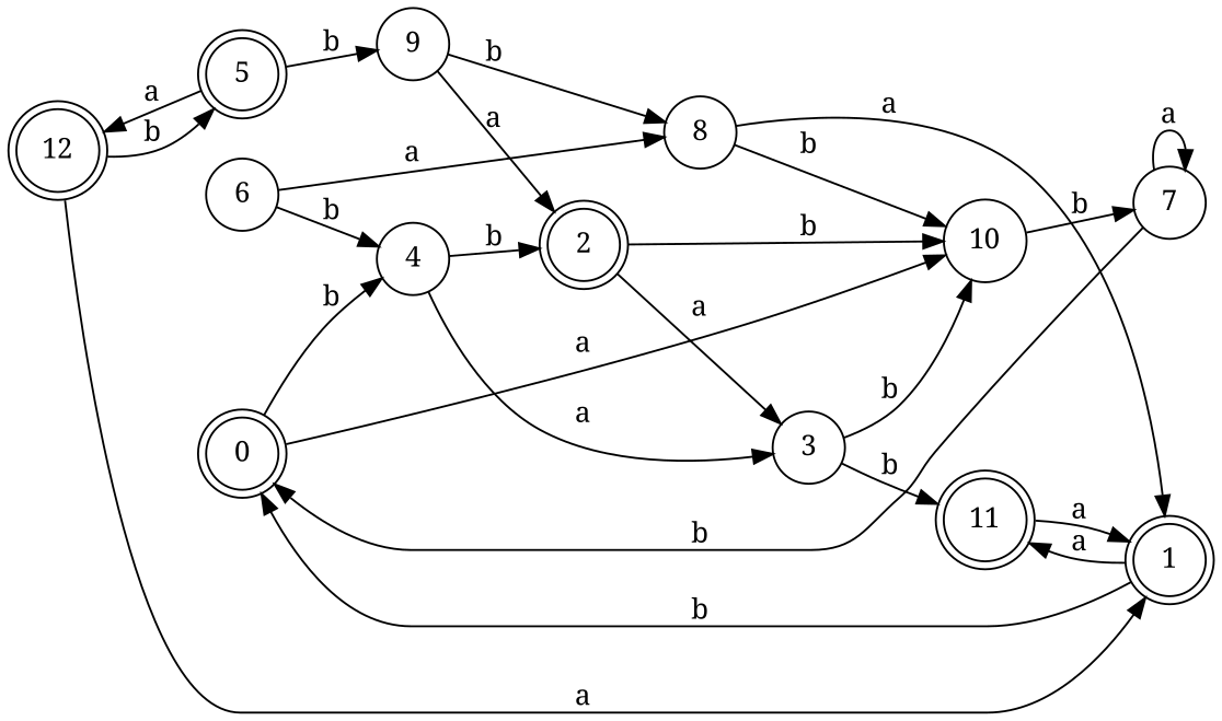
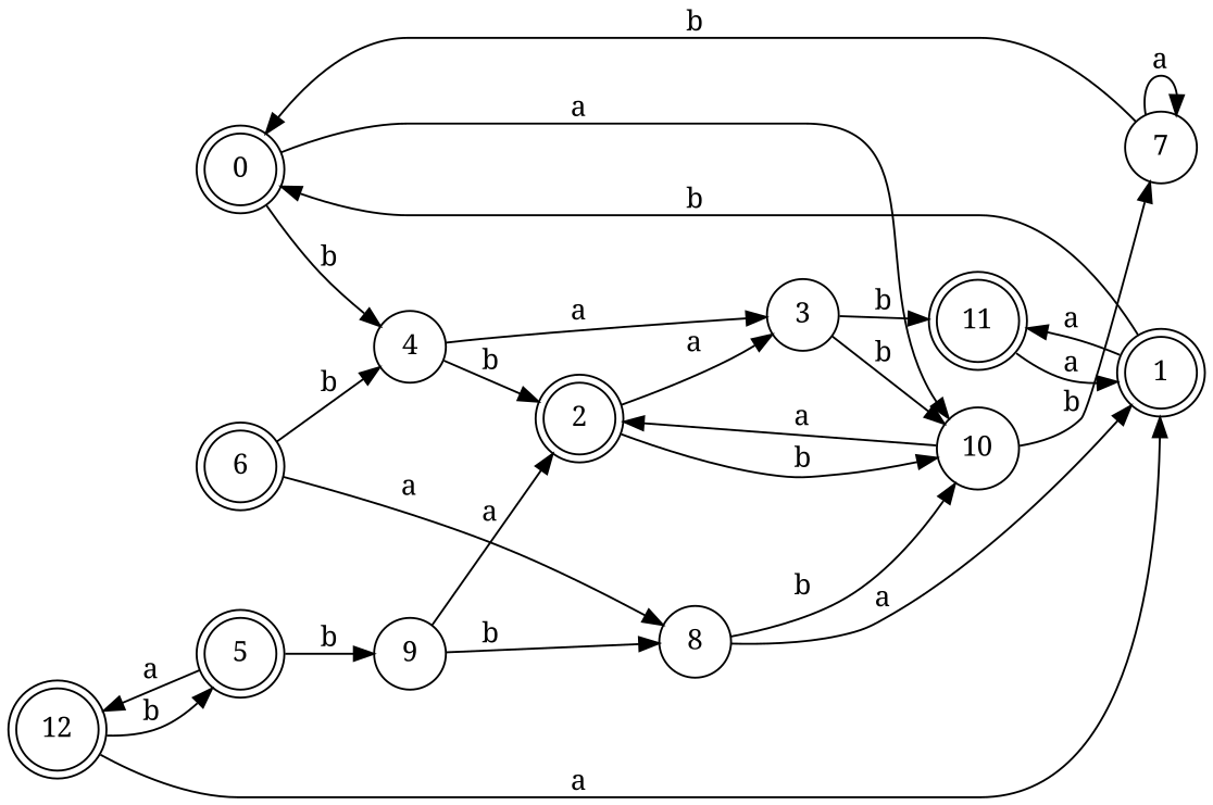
  digraph {
    fontname="Noto Serif"
    rankdir=LR
    node [color=black fillcolor=white fontname="Noto Serif" shape=circle style=filled]
    edge [fontname="Noto Serif"]
    n1 [label=0 shape=doublecircle style="rounded,filled"]
    n2 [label=4]
    n3 [label=10]
    n4 [label=2 shape=doublecircle style="rounded,filled"]
    n5 [label=3]
    n6 [label=7]
    n7 [label=1 shape=doublecircle style="rounded,filled"]
    n8 [label=11 shape=doublecircle style="rounded,filled"]
    n9 [label=12 shape=doublecircle style="rounded,filled"]
    n10 [label=5 shape=doublecircle style="rounded,filled"]
    n11 [label=9]
    n12 [label=8]
-   n13 [label=6]
+   n13 [label=6 shape=doublecircle]
    n1 -> n2 [label=b]
    n1 -> n3 [label=a]
    n2 -> n4 [label=b]
    n2 -> n5 [label=a]
+   n3 -> n4 [label=a]
    n3 -> n6 [label=b]
    n4 -> n3 [label=b]
    n4 -> n5 [label=a]
    n5 -> n3 [label=b]
    n5 -> n8 [label=b]
    n6 -> n1 [label=b]
    n6 -> n6 [label=a]
    n7 -> n1 [label=b]
    n7 -> n8 [label=a]
    n8 -> n7 [label=a]
    n9 -> n7 [label=a]
    n9 -> n10 [label=b]
    n10 -> n9 [label=a]
    n10 -> n11 [label=b]
    n11 -> n4 [label=a]
    n11 -> n12 [label=b]
    n12 -> n3 [label=b]
    n12 -> n7 [label=a]
    n13 -> n2 [label=b]
    n13 -> n12 [label=a]
  }
